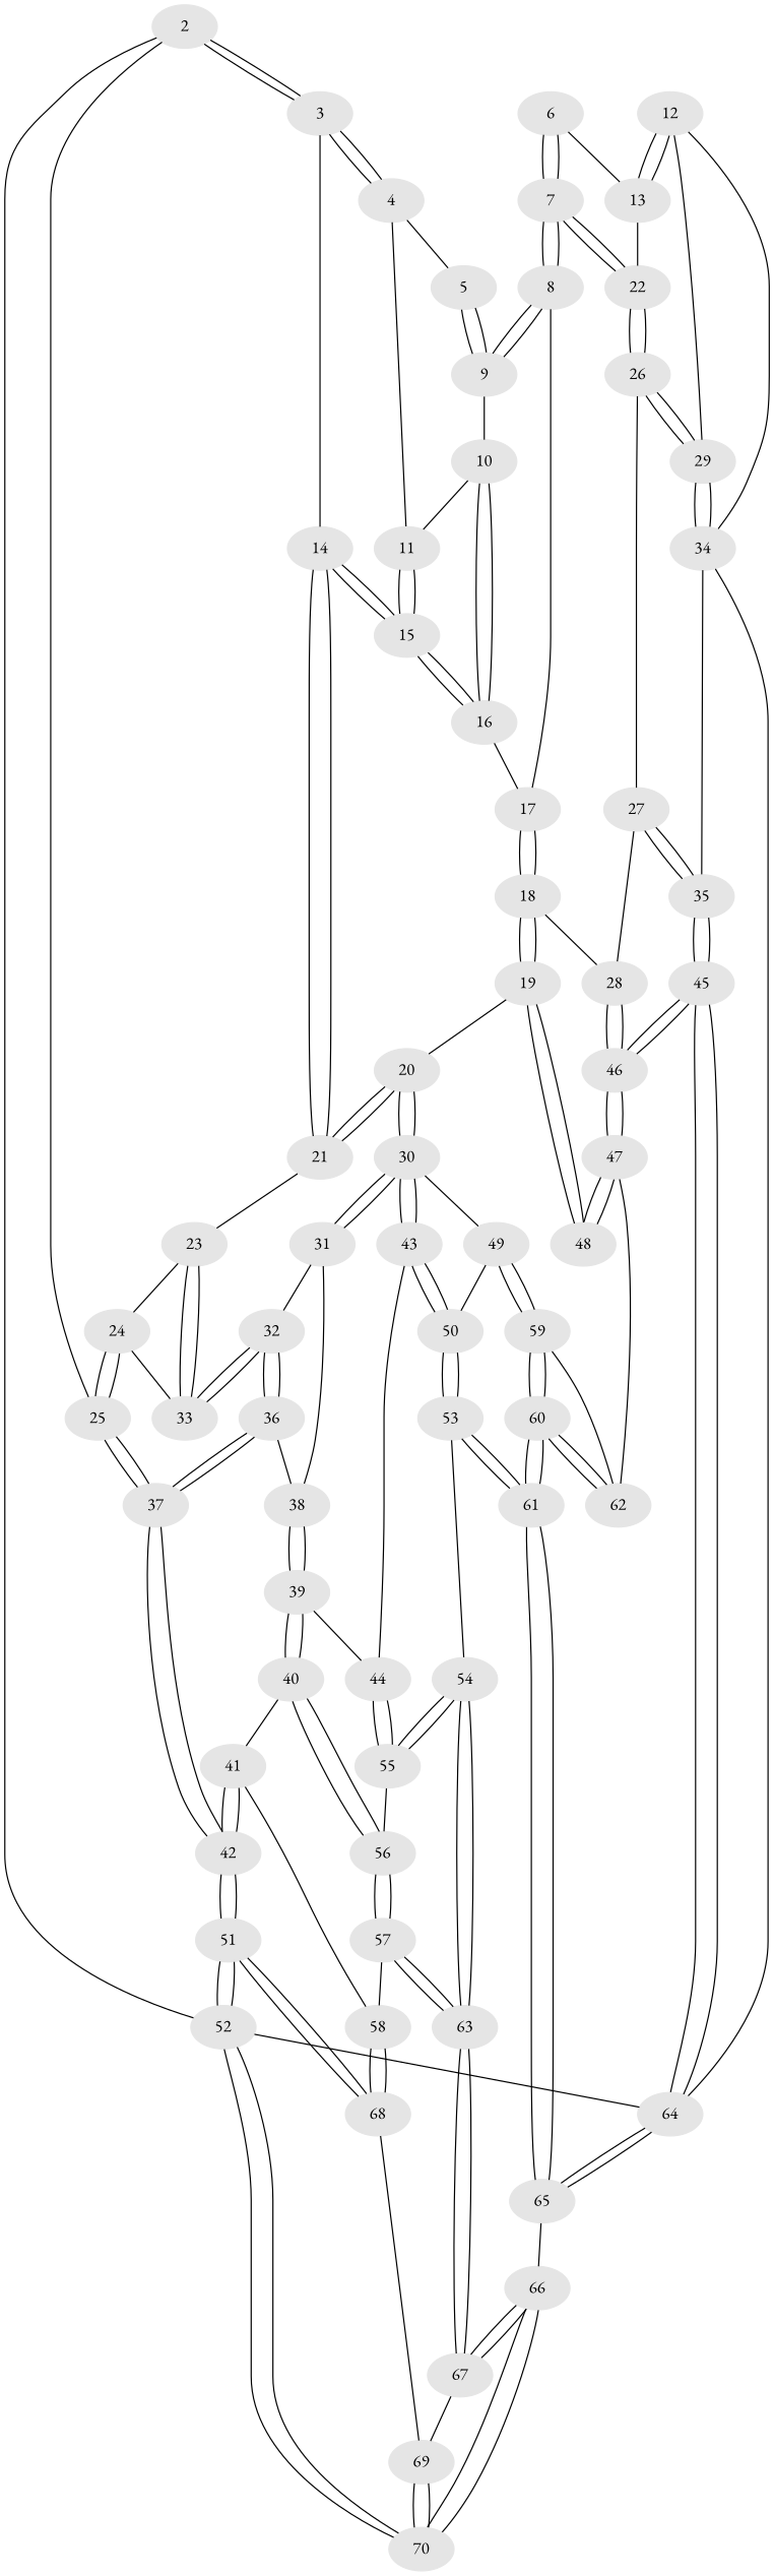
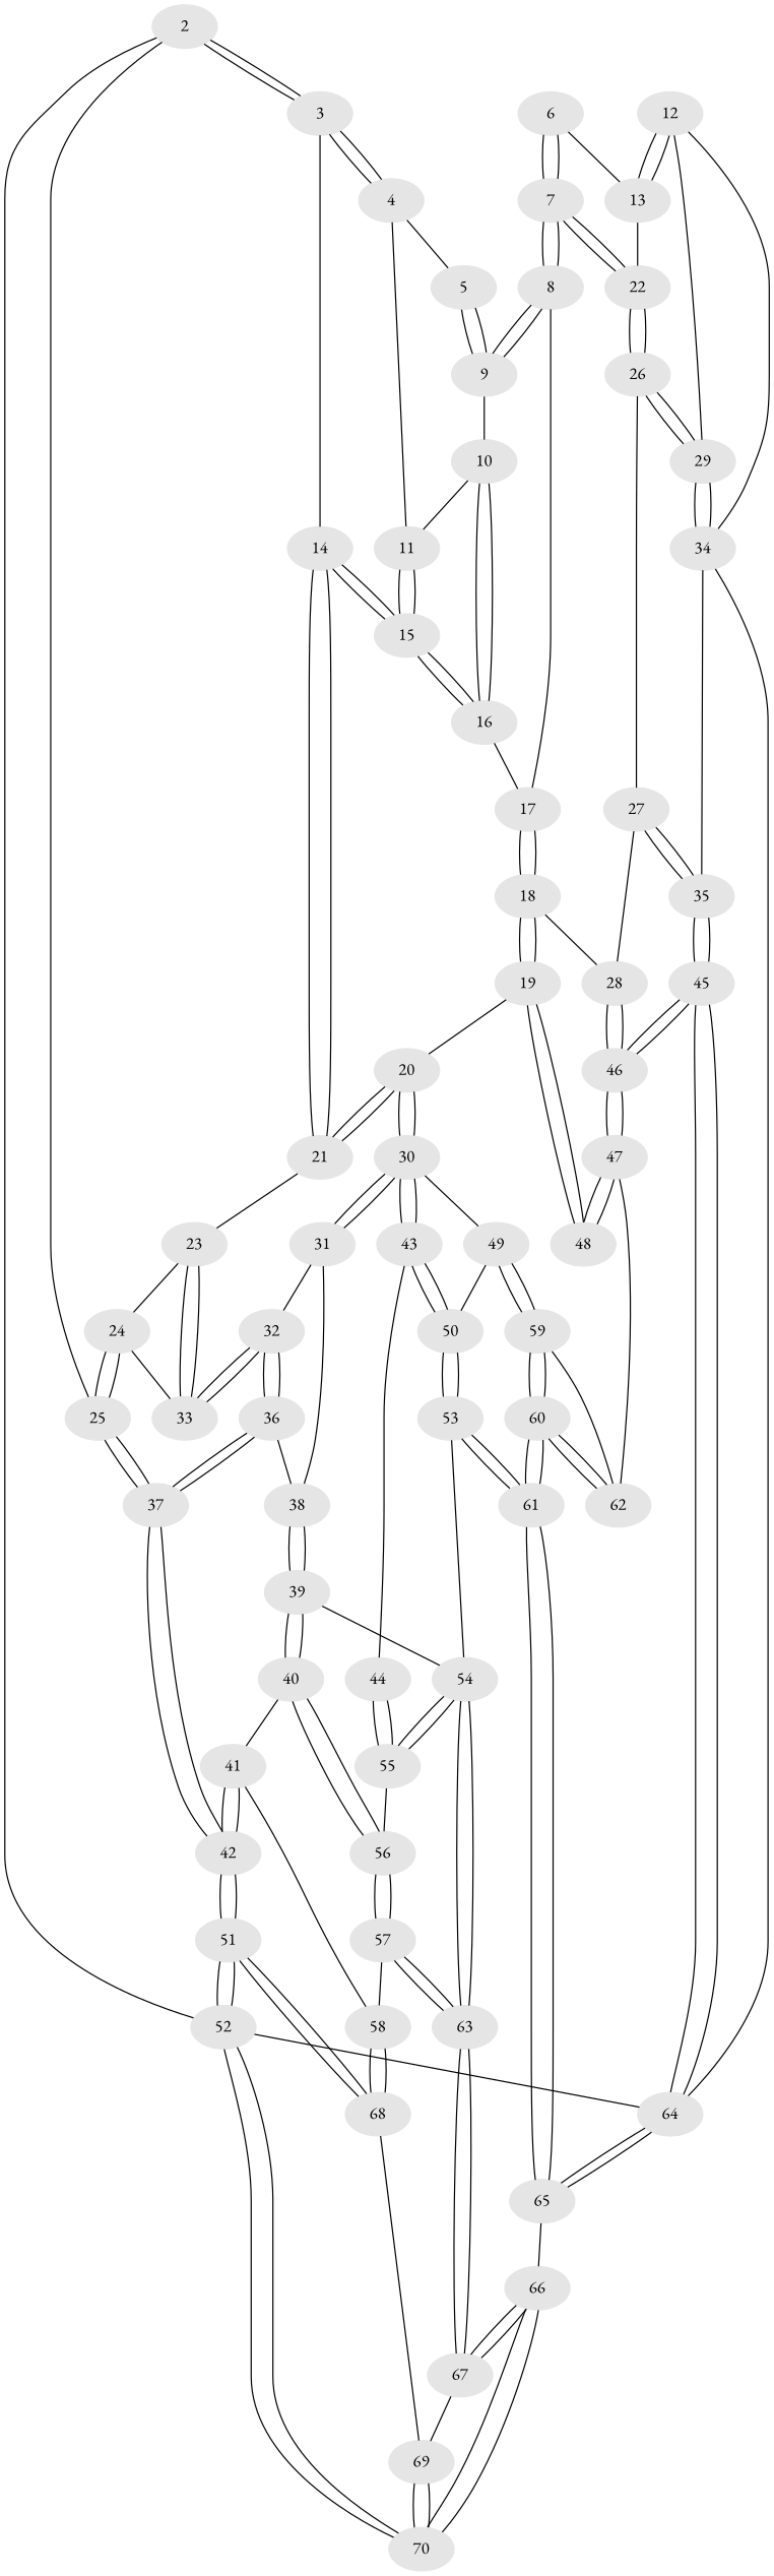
  graph {
    fontname="EB Garamond"
    node [color=gray90 fontname="EB Garamond" style=filled]
    edge [fontname="EB Garamond"]
    2
    3
    25
    52
    6
    7
    13
    12
    29
    34
    4
    14
    37
    64
    70
    5
    11
    15
    21
    9
    10
    8
    22
    17
    26
    18
    16
    35
    23
    19
    28
    20
    48
    46
    30
    31
    43
    49
    24
    33
    27
    42
    45
    47
    32
    38
    44
    50
    36
    39
    65
    51
    40
    41
    56
    55
    58
    57
    68
    53
    62
    59
    60
    54
    61
    69
    63
    67
    66
    2 -- 3
    2 -- 3
    2 -- 25
    2 -- 52
    3 -- 4
    3 -- 4
    3 -- 14
    25 -- 37
    25 -- 37
    52 -- 64
    52 -- 70
    52 -- 70
    6 -- 7
    6 -- 7
    6 -- 13
    7 -- 8
    7 -- 8
    7 -- 22
    7 -- 22
    13 -- 22
    12 -- 13
    12 -- 13
    12 -- 29
    12 -- 34
    29 -- 34
    29 -- 34
    34 -- 64
    34 -- 35
    4 -- 5
    4 -- 11
    14 -- 15
    14 -- 15
    14 -- 21
    14 -- 21
    37 -- 42
    37 -- 42
    64 -- 65
    64 -- 65
    5 -- 9
    5 -- 9
    11 -- 15
    11 -- 15
    15 -- 16
    15 -- 16
    21 -- 23
    9 -- 10
    10 -- 11
    10 -- 16
    10 -- 16
    8 -- 9
    8 -- 9
    8 -- 17
    22 -- 26
    22 -- 26
    17 -- 18
    17 -- 18
    26 -- 29
    26 -- 29
    26 -- 27
    18 -- 19
    18 -- 19
    18 -- 28
    16 -- 17
    35 -- 45
    35 -- 45
    23 -- 24
    23 -- 33
    23 -- 33
    19 -- 20
    19 -- 48
    19 -- 48
    28 -- 46
    28 -- 46
    20 -- 21
    20 -- 21
    20 -- 30
    20 -- 30
    46 -- 47
    46 -- 47
    30 -- 31
    30 -- 31
    30 -- 43
    30 -- 43
    30 -- 49
    31 -- 32
    31 -- 38
    43 -- 44
    43 -- 50
    43 -- 50
    49 -- 50
    49 -- 59
    49 -- 59
    24 -- 25
    24 -- 25
    24 -- 33
    27 -- 35
    27 -- 35
    27 -- 28
    42 -- 51
    42 -- 51
    45 -- 64
    45 -- 64
    45 -- 46
    45 -- 46
    47 -- 48
    47 -- 48
    47 -- 62
    32 -- 33
    32 -- 33
    32 -- 36
    32 -- 36
    38 -- 39
    38 -- 39
    44 -- 55
    44 -- 55
    50 -- 53
    50 -- 53
    36 -- 37
    36 -- 37
    36 -- 38
-   39 -- 44
+   39 -- 54
    39 -- 40
    39 -- 40
    65 -- 66
    51 -- 52
    51 -- 52
    51 -- 68
    51 -- 68
    40 -- 41
    40 -- 56
    40 -- 56
    41 -- 42
    41 -- 42
    41 -- 58
    56 -- 57
    56 -- 57
    55 -- 56
    58 -- 68
    58 -- 68
    57 -- 58
    57 -- 63
    57 -- 63
    68 -- 69
    53 -- 54
    53 -- 61
    53 -- 61
    59 -- 62
    59 -- 60
    59 -- 60
    60 -- 62
    60 -- 62
    60 -- 61
    60 -- 61
    54 -- 55
    54 -- 55
    54 -- 63
    54 -- 63
    61 -- 65
    61 -- 65
    69 -- 70
    69 -- 70
    63 -- 67
    63 -- 67
    67 -- 69
    66 -- 70
    66 -- 70
    66 -- 67
    66 -- 67
  }
